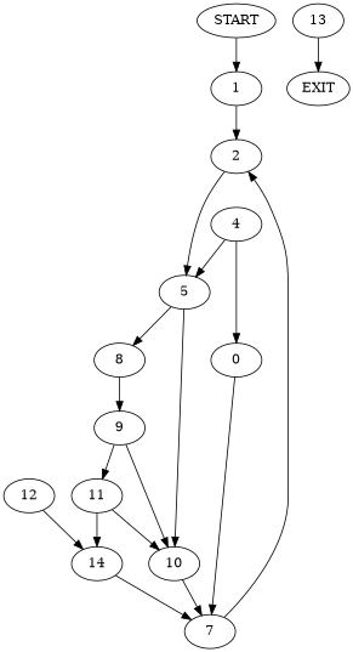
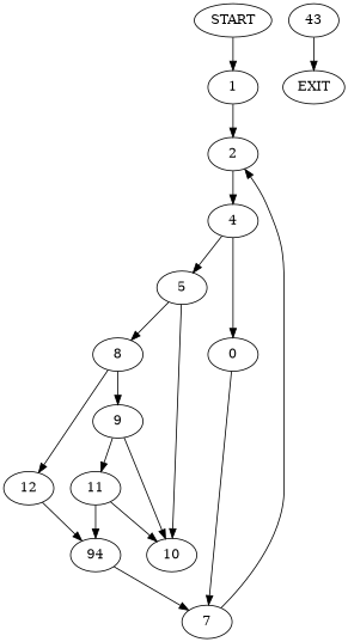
  digraph {
    n1 [label=START]
    1
    2
    n4 [label=EXIT]
    4
    5
    n7 [label=0]
    8
    10
    7
    9
    12
    11
-   14
-   13
+   14 [label=94]
+   13 [label=43]
    n1 -> 1
    1 -> 2
-   2 -> 5
+   2 -> 4
    4 -> 5
    4 -> n7
    5 -> 8
    5 -> 10
    n7 -> 7
    8 -> 9
-   10 -> 7
+   8 -> 12
    7 -> 2
    9 -> 10
    9 -> 11
    12 -> 14
    11 -> 10
    11 -> 14
    14 -> 7
    13 -> n4
  }
